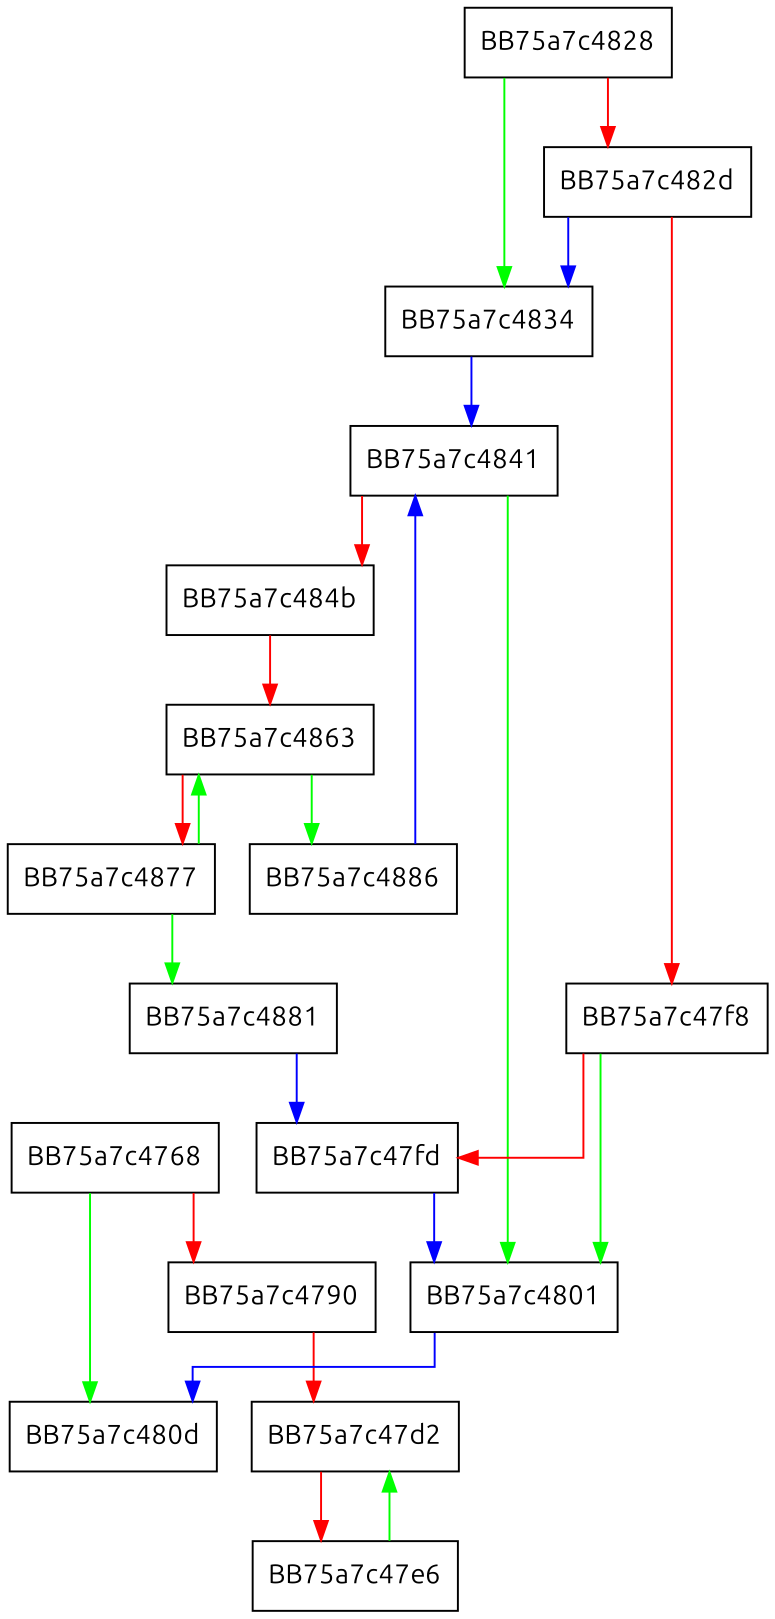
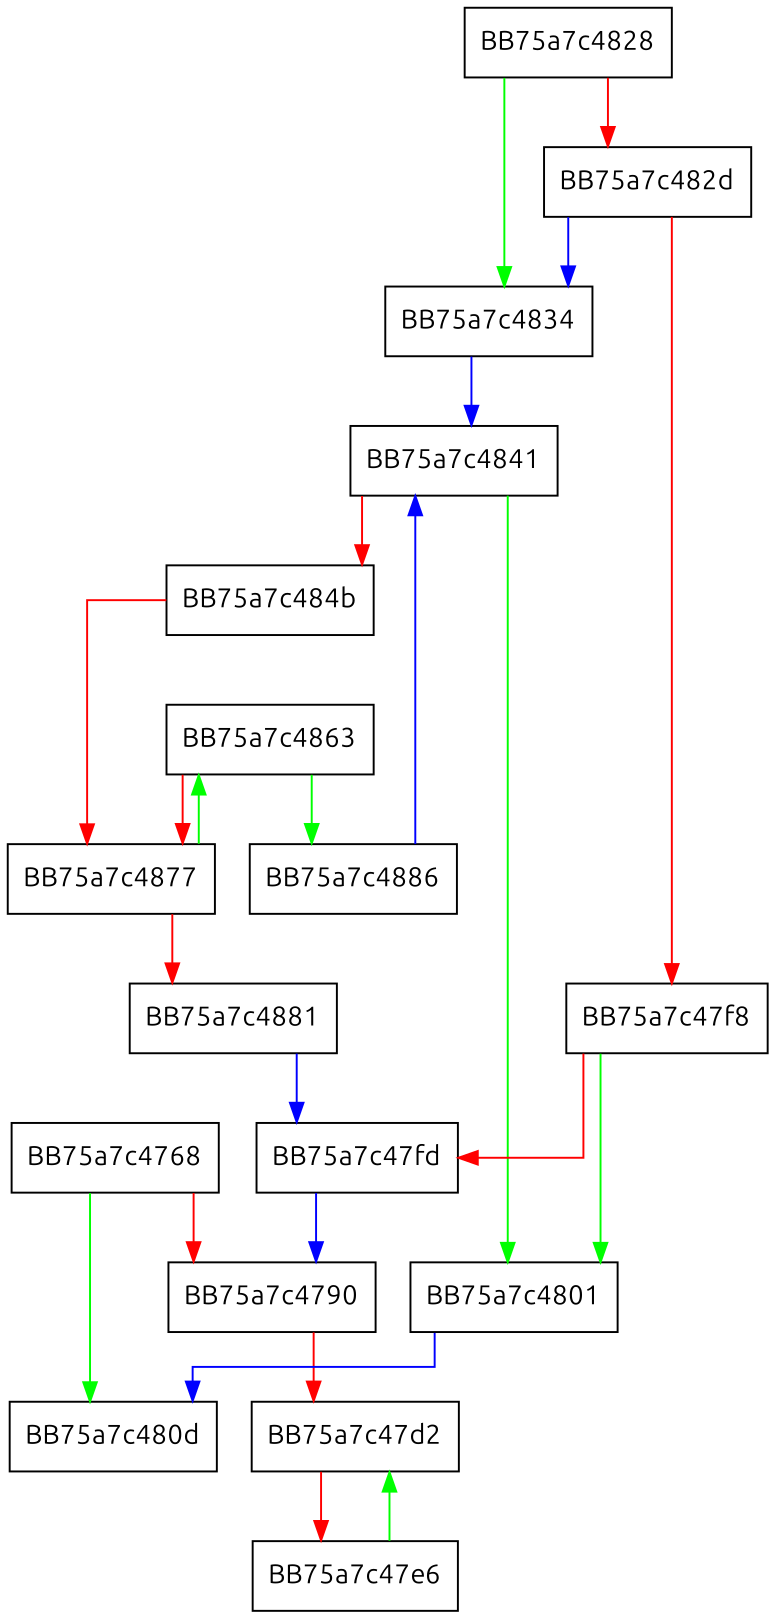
  digraph {
    fontname=Ubuntu
    splines=ortho
    node [fontname=Ubuntu shape=box]
    edge [color=red fontname=Ubuntu]
    BB75a7c4768
    BB75a7c480d
    BB75a7c4790
    BB75a7c47d2
    BB75a7c47e6
    BB75a7c4828
    BB75a7c4834
    BB75a7c482d
    BB75a7c4841
    BB75a7c47f8
    BB75a7c4801
    BB75a7c47fd
    BB75a7c484b
    BB75a7c4863
    BB75a7c4886
    BB75a7c4877
    BB75a7c4881
    BB75a7c4768 -> BB75a7c480d [color=green]
    BB75a7c4768 -> BB75a7c4790
    BB75a7c4790 -> BB75a7c47d2
    BB75a7c47d2 -> BB75a7c47e6
    BB75a7c47e6 -> BB75a7c47d2 [color=green]
    BB75a7c4828 -> BB75a7c4834 [color=green]
    BB75a7c4828 -> BB75a7c482d
    BB75a7c4834 -> BB75a7c4841 [color=blue]
    BB75a7c482d -> BB75a7c4834 [color=blue]
    BB75a7c482d -> BB75a7c47f8
    BB75a7c4841 -> BB75a7c4801 [color=green]
    BB75a7c4841 -> BB75a7c484b
    BB75a7c47f8 -> BB75a7c4801 [color=green]
    BB75a7c47f8 -> BB75a7c47fd
    BB75a7c4801 -> BB75a7c480d [color=blue]
-   BB75a7c47fd -> BB75a7c4801 [color=blue]
-   BB75a7c484b -> BB75a7c4863
+   BB75a7c47fd -> BB75a7c4790 [color=blue]
+   BB75a7c484b -> BB75a7c4877
    BB75a7c4863 -> BB75a7c4886 [color=green]
    BB75a7c4863 -> BB75a7c4877
    BB75a7c4886 -> BB75a7c4841 [color=blue]
    BB75a7c4877 -> BB75a7c4863 [color=green]
-   BB75a7c4877 -> BB75a7c4881 [color=green]
+   BB75a7c4877 -> BB75a7c4881
    BB75a7c4881 -> BB75a7c47fd [color=blue]
  }
